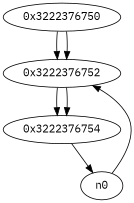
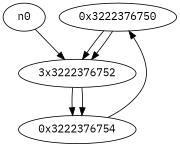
  digraph {
    fontname="IBM Plex Mono"
    node [fontname="IBM Plex Mono"]
    edge [fontname="IBM Plex Mono"]
    n1 [label="0x3222376750"]
-   n2 [label="0x3222376752"]
+   n2 [label="3x3222376752"]
    n3 [label="0x3222376754"]
    n0
    n1 -> n2
    n1 -> n2
    n2 -> n3
    n2 -> n3
-   n3 -> n0
+   n3 -> n1
    n0 -> n2
  }
